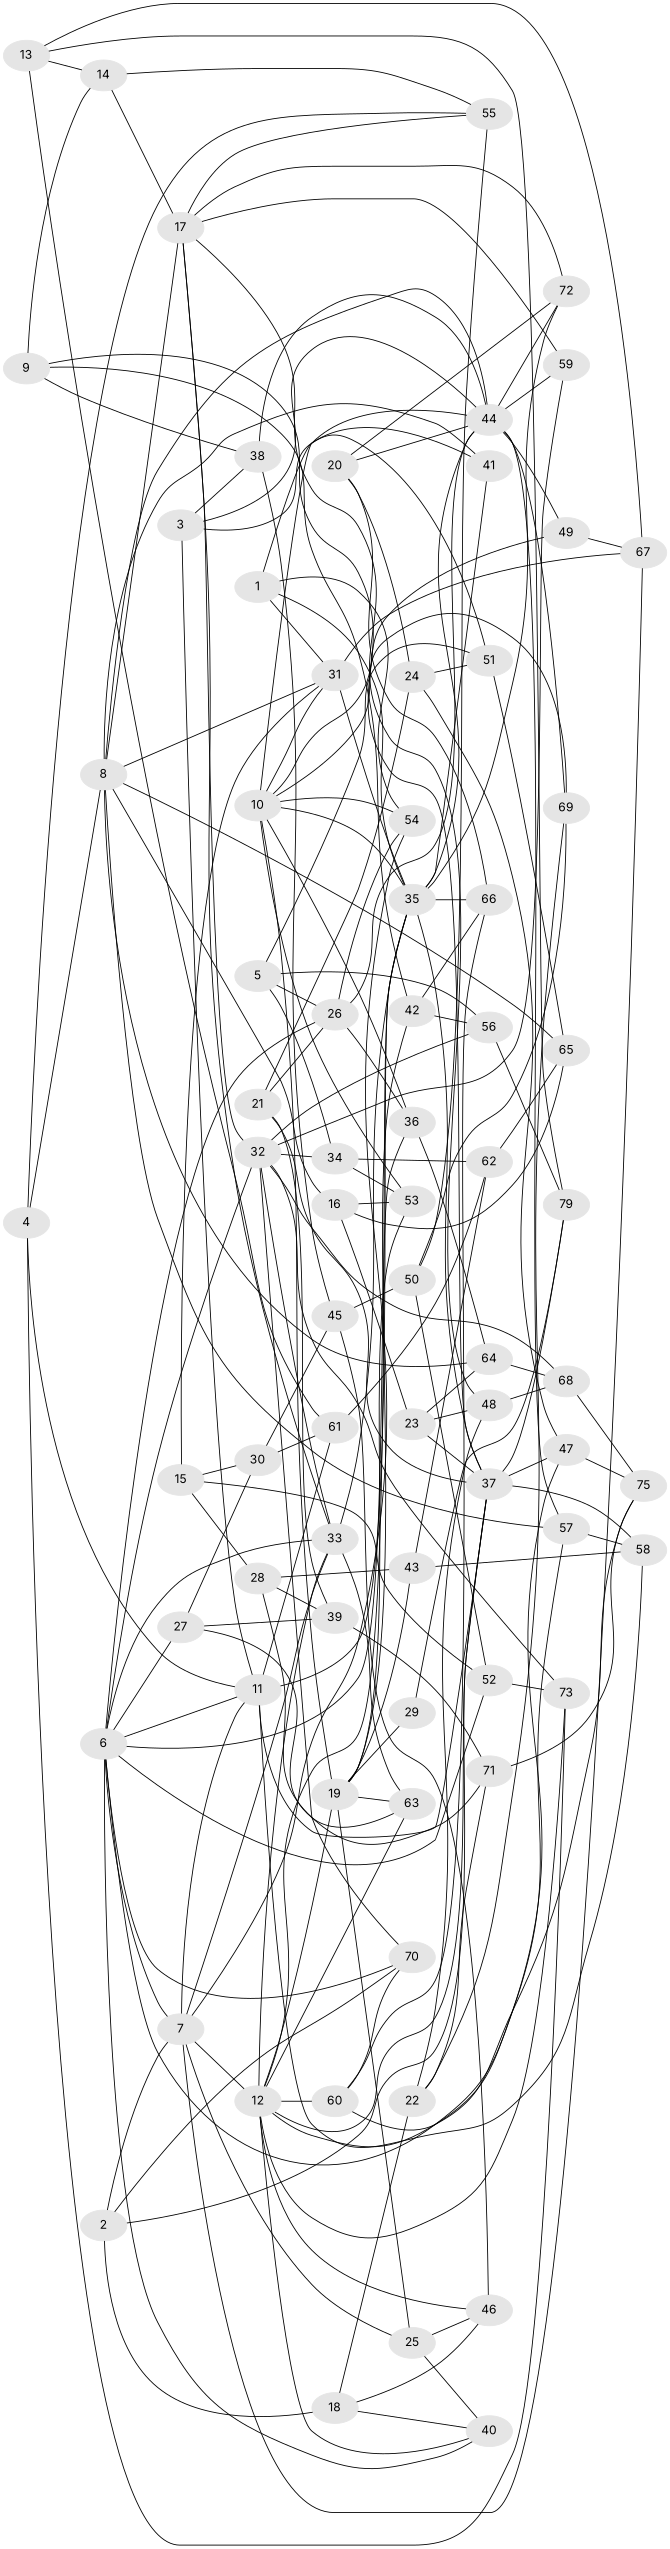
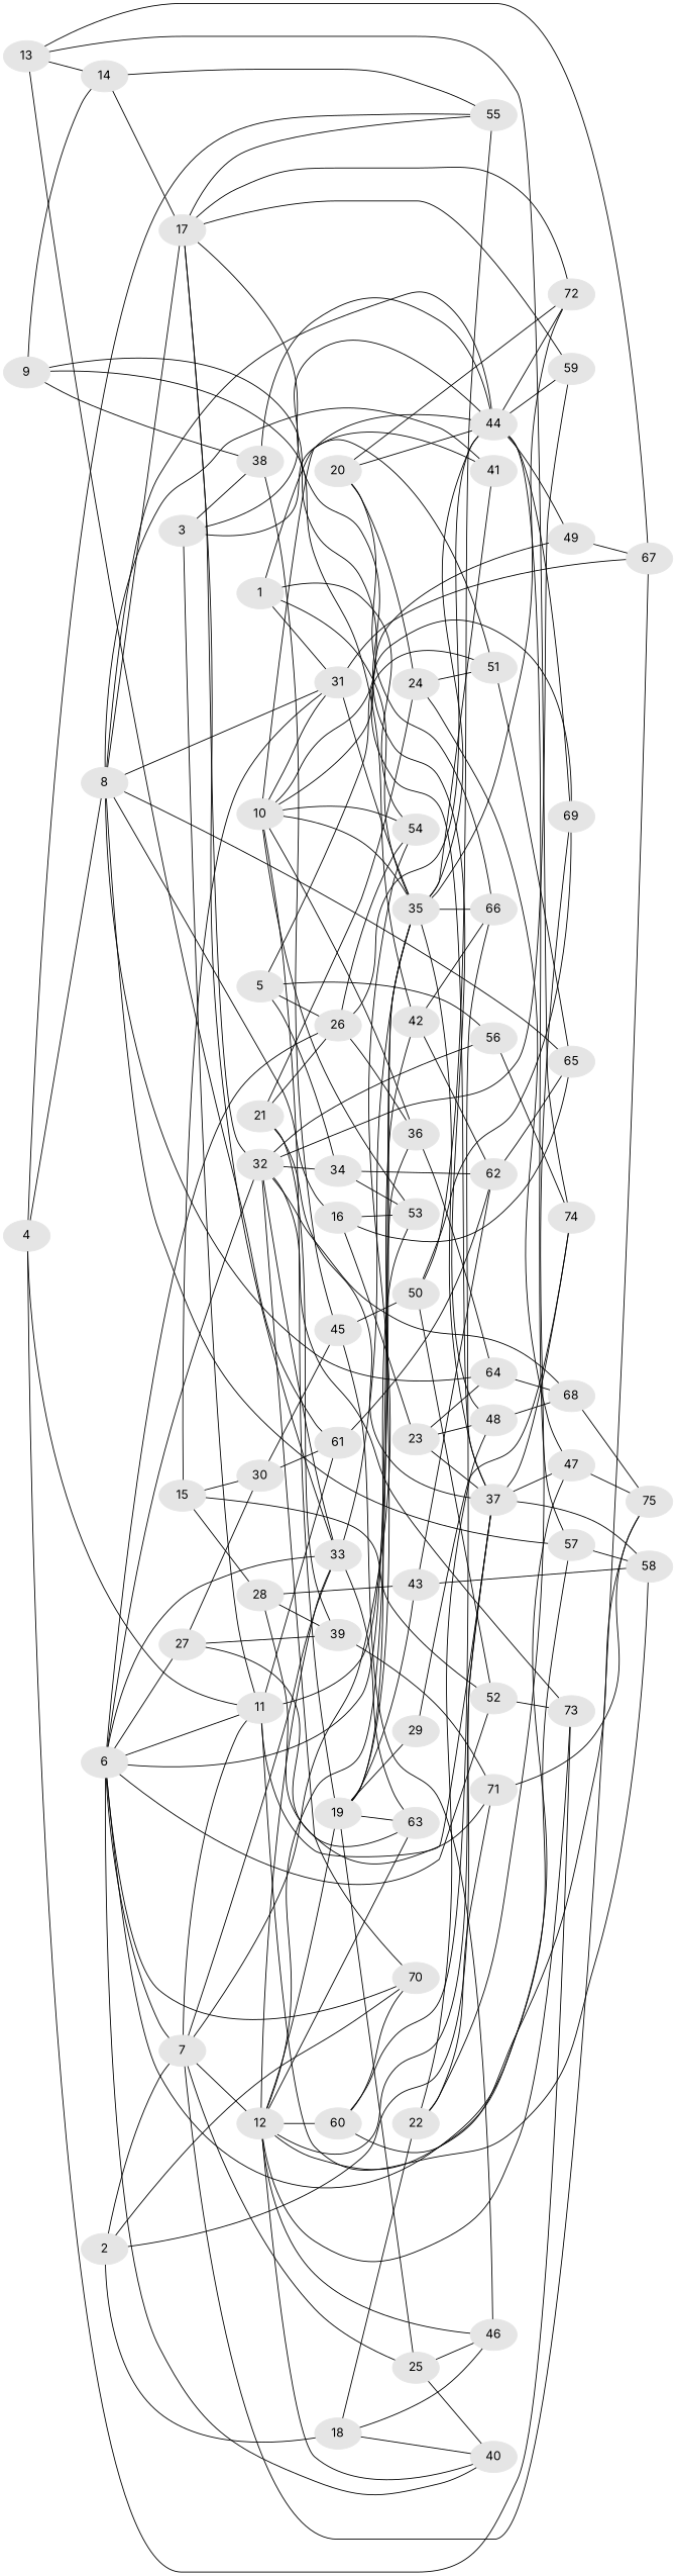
  graph {
    fontname=Inter
    rankdir=LR
    node [color=gray90 fontname=Inter style=filled]
    edge [fontname=Inter weight=1.0]
    1
    31
    35
    41
    54
    67
    37
    44
    72
    66
    2
    7
    18
    70
    11
    33
    12
    25
    40
    46
    22
    47
    58
-   74 [label=79]
+   74
    3
    38
    51
    61
    45
    57
    49
    69
    59
    65
    4
    8
    55
    73
    16
    17
    64
    5
    26
    34
    56
    36
    53
    62
    6
    27
    32
    52
    63
    30
    39
    68
    75
    19
    60
    23
    48
    9
    14
    42
    10
    29
    43
    13
    15
    28
    71
    20
    24
    21
    50
    1 -- 31
    1 -- 35
    1 -- 41
    1 -- 54
    31 -- 35
    31 -- 67
    35 -- 41
    35 -- 37
    35 -- 44
    35 -- 72
    35 -- 66
    37 -- 47
    37 -- 58
    37 -- 74
    44 -- 72
    44 -- 57
    44 -- 49
    44 -- 69
    44 -- 59
    2 -- 37
    2 -- 7
    2 -- 18
    2 -- 70
    7 -- 54
    7 -- 67
    7 -- 11
    7 -- 33 [weight=2.0]
    7 -- 12 [weight=2.0]
    7 -- 25
    18 -- 40
    18 -- 46
    18 -- 22
    11 -- 35
    11 -- 37
    11 -- 58
    11 -- 61
    33 -- 35
    33 -- 63
    12 -- 35
    12 -- 37
    12 -- 33
    12 -- 40
    12 -- 46
    12 -- 57
    12 -- 73
    12 -- 63
    12 -- 19
    12 -- 60
    25 -- 40
    25 -- 46
    22 -- 69
    22 -- 48
    22 -- 71
    47 -- 75
    3 -- 44
    3 -- 11
    3 -- 38
    3 -- 51
    38 -- 44
    38 -- 45
    51 -- 65
    61 -- 62
    45 -- 46
    45 -- 50
    57 -- 58
    49 -- 67
    4 -- 11
    4 -- 8
    4 -- 55
    4 -- 73
    8 -- 31
    8 -- 41
    8 -- 44
    8 -- 57
    8 -- 65
    8 -- 16
    8 -- 17 [weight=2.0]
    8 -- 64
    16 -- 65
    16 -- 53
    16 -- 23
    17 -- 72
    17 -- 33
    17 -- 59 [weight=2.0]
    17 -- 55
    17 -- 32
    17 -- 48
    64 -- 68
    5 -- 51
    5 -- 26
    5 -- 34
    5 -- 56
    26 -- 54
    26 -- 44 [weight=2.0]
    26 -- 36
    34 -- 53
    34 -- 62
    56 -- 74
    36 -- 64
    62 -- 65
    6 -- 7
    6 -- 70
    6 -- 11
    6 -- 33
    6 -- 40
    6 -- 47
    6 -- 26 [weight=2.0]
    6 -- 36
    6 -- 27
    6 -- 32
    6 -- 52
    27 -- 63
    27 -- 30
    27 -- 39
    32 -- 70
    32 -- 33
    32 -- 59
    32 -- 73
    32 -- 34
    32 -- 56
    32 -- 68
    52 -- 73
    30 -- 61
    30 -- 45
    39 -- 71
    68 -- 75
    19 -- 25
    19 -- 53
    19 -- 63
    19 -- 42
    19 -- 29
    19 -- 43
    60 -- 66
    60 -- 70
    60 -- 75
    23 -- 37
    23 -- 64
    23 -- 48
    48 -- 68
    9 -- 37
    9 -- 38
    9 -- 14
    9 -- 42
    14 -- 55
    14 -- 17
    42 -- 66
-   42 -- 56
+   42 -- 62
    10 -- 31
    10 -- 35 [weight=2.0]
    10 -- 54
    10 -- 44
    10 -- 49
    10 -- 69
    10 -- 36
    10 -- 53
    10 -- 19 [weight=3.0]
    29 -- 74
    43 -- 58
    43 -- 62
    13 -- 67
    13 -- 74
    13 -- 61
    13 -- 14
    15 -- 31
    15 -- 52
    15 -- 30
    15 -- 28
    28 -- 39
    28 -- 43
    28 -- 71
    71 -- 75
    20 -- 44
    20 -- 72
    20 -- 66
    20 -- 24
    24 -- 47
    24 -- 51
    21 -- 37
    21 -- 26
    21 -- 39
    21 -- 24
    50 -- 69
    50 -- 55
    50 -- 52
  }
